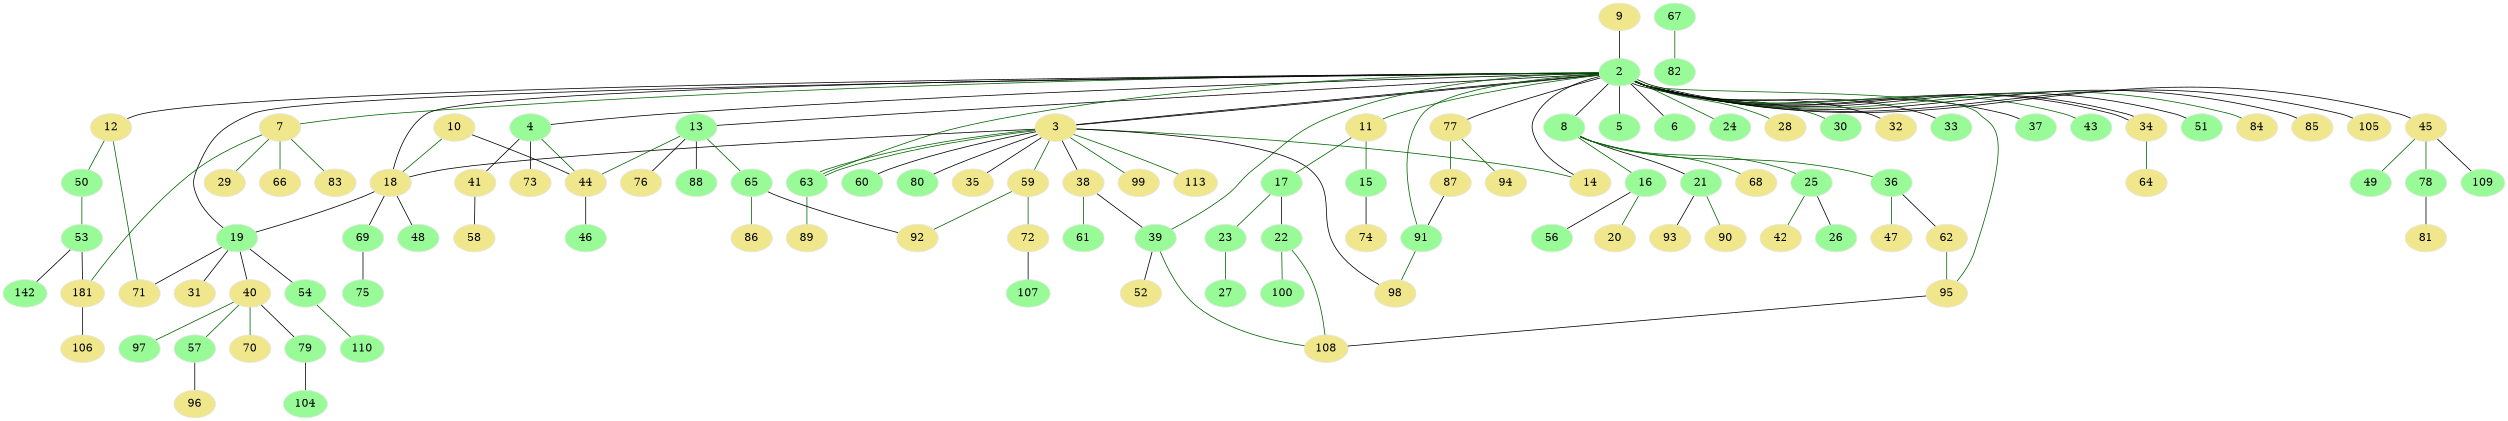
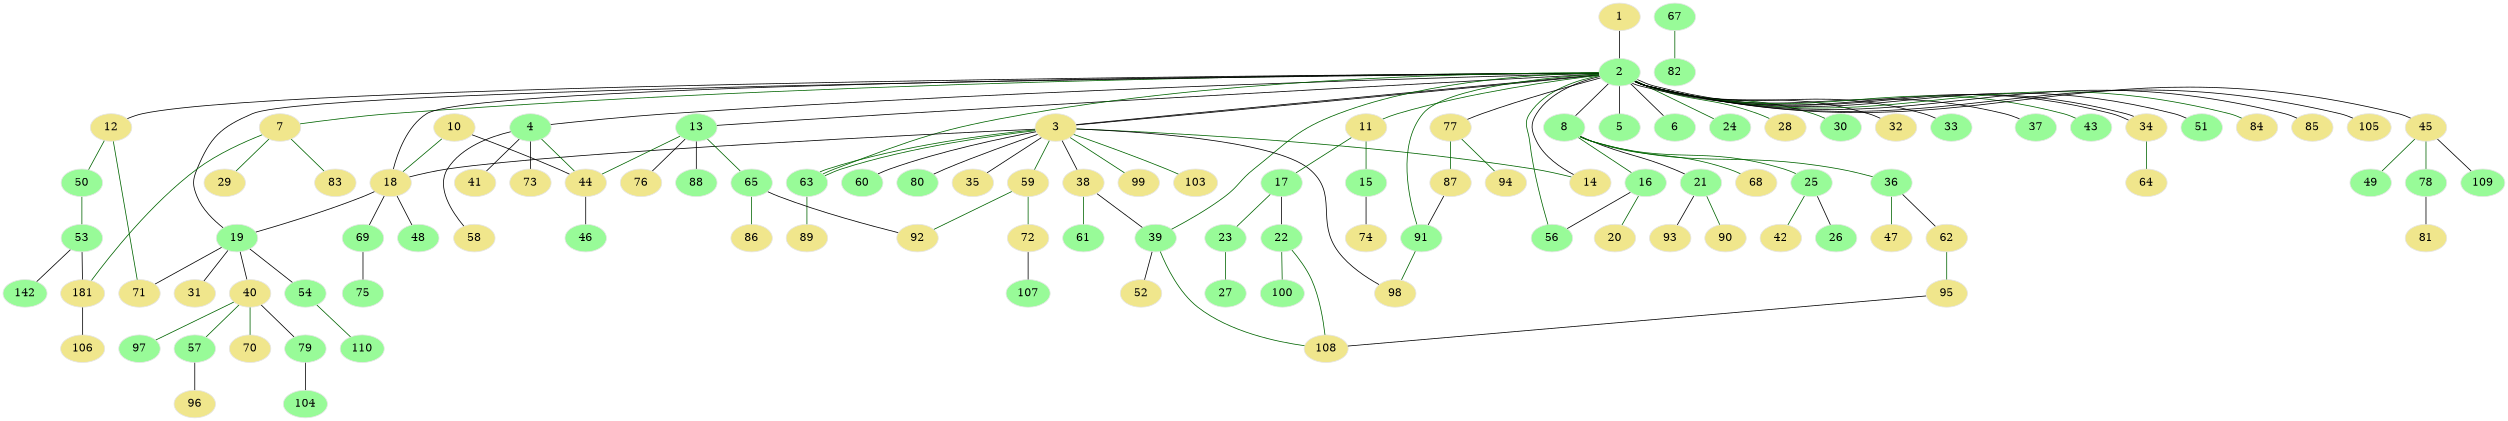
  graph {
    node [color=gray90 fillcolor=khaki style=filled]
    edge [color=black]
    2 [fillcolor=palegreen]
-   1 [label=9]
+   1
    3
    4 [fillcolor=palegreen]
    5 [fillcolor=palegreen]
    6 [fillcolor=palegreen]
    7
    8 [fillcolor=palegreen]
    11
    12
    13 [fillcolor=palegreen]
    14
    18
    19 [fillcolor=palegreen]
    24 [fillcolor=palegreen]
    28
    30 [fillcolor=palegreen]
    32
    33 [fillcolor=palegreen]
    34
    37 [fillcolor=palegreen]
    39 [fillcolor=palegreen]
    43 [fillcolor=palegreen]
    45
    51 [fillcolor=palegreen]
    56 [fillcolor=palegreen]
    63 [fillcolor=palegreen]
    77
    84
    85
    91 [fillcolor=palegreen]
    105
    35
    38
    59
    60 [fillcolor=palegreen]
    80 [fillcolor=palegreen]
    98
    99
-   103 [label=113]
+   103
    41
    44
    58
    73
    29
-   66
    83
    n48 [label=181]
    16 [fillcolor=palegreen]
    21 [fillcolor=palegreen]
    25 [fillcolor=palegreen]
    36 [fillcolor=palegreen]
    68
    15 [fillcolor=palegreen]
    17 [fillcolor=palegreen]
    50 [fillcolor=palegreen]
    71
    65 [fillcolor=palegreen]
    76
    88 [fillcolor=palegreen]
    48 [fillcolor=palegreen]
    69 [fillcolor=palegreen]
    31
    40
    54 [fillcolor=palegreen]
    64
    108
    52
    49 [fillcolor=palegreen]
    78 [fillcolor=palegreen]
    109 [fillcolor=palegreen]
    89
    94
    87
    61 [fillcolor=palegreen]
    92
    72
    46 [fillcolor=palegreen]
    106
    20
    90
    93
    26 [fillcolor=palegreen]
    42
    47
    62
    10
    74
    22 [fillcolor=palegreen]
    23 [fillcolor=palegreen]
    53 [fillcolor=palegreen]
    86
    100 [fillcolor=palegreen]
    27 [fillcolor=palegreen]
    75 [fillcolor=palegreen]
    57 [fillcolor=palegreen]
    70
    79 [fillcolor=palegreen]
    97 [fillcolor=palegreen]
    110 [fillcolor=palegreen]
    95
    96
    104 [fillcolor=palegreen]
    81
    n105 [fillcolor=palegreen label=142]
    67 [fillcolor=palegreen]
    82 [fillcolor=palegreen]
    107 [fillcolor=palegreen]
    2 -- 3
    2 -- 3
    2 -- 4
    2 -- 5
    2 -- 6
    2 -- 7 [color=darkgreen]
    2 -- 8
    2 -- 11 [color=darkgreen]
    2 -- 12
    2 -- 13
    2 -- 14
    2 -- 18
    2 -- 19
    2 -- 24 [color=darkgreen]
    2 -- 28 [color=darkgreen]
    2 -- 30 [color=darkgreen]
    2 -- 32
    2 -- 33
    2 -- 34
    2 -- 34
    2 -- 37
    2 -- 39 [color=darkgreen]
    2 -- 43 [color=darkgreen]
    2 -- 45
    2 -- 51
-   2 -- 95 [color=darkgreen]
+   2 -- 56 [color=darkgreen]
    2 -- 63 [color=darkgreen]
    2 -- 77
    2 -- 84 [color=darkgreen]
    2 -- 85
    2 -- 91 [color=darkgreen]
    2 -- 105
    1 -- 2
    3 -- 14 [color=darkgreen]
    3 -- 18
    3 -- 63 [color=darkgreen]
    3 -- 63 [color=darkgreen]
    3 -- 35
    3 -- 38
    3 -- 59 [color=darkgreen]
    3 -- 60
    3 -- 80
    3 -- 98
    3 -- 99 [color=darkgreen]
    3 -- 103 [color=darkgreen]
    4 -- 41
    4 -- 44 [color=darkgreen]
-   41 -- 58
+   4 -- 58
    4 -- 73
    7 -- 29 [color=darkgreen]
-   7 -- 66 [color=darkgreen]
    7 -- 83 [color=darkgreen]
    7 -- n48 [color=darkgreen]
    8 -- 16 [color=darkgreen]
    8 -- 21
    8 -- 25 [color=darkgreen]
    8 -- 36 [color=darkgreen]
    8 -- 68 [color=darkgreen]
    11 -- 15 [color=darkgreen]
    11 -- 17 [color=darkgreen]
    12 -- 50 [color=darkgreen]
    12 -- 71 [color=darkgreen]
    13 -- 44 [color=darkgreen]
    13 -- 65 [color=darkgreen]
    13 -- 76
    13 -- 88
    18 -- 19
    18 -- 48
    18 -- 69
    19 -- 71
    19 -- 31
    19 -- 40
    19 -- 54
    34 -- 64 [color=darkgreen]
    39 -- 108 [color=darkgreen]
    39 -- 52
    45 -- 49 [color=darkgreen]
    45 -- 78 [color=darkgreen]
    45 -- 109
    63 -- 89 [color=darkgreen]
    77 -- 94 [color=darkgreen]
    77 -- 87 [color=darkgreen]
    91 -- 98 [color=darkgreen]
    38 -- 39
    38 -- 61 [color=darkgreen]
    59 -- 92 [color=darkgreen]
    59 -- 72 [color=darkgreen]
    44 -- 46
    n48 -- 106
    16 -- 56
    16 -- 20 [color=darkgreen]
    21 -- 90 [color=darkgreen]
    21 -- 93
    25 -- 26
    25 -- 42 [color=darkgreen]
    36 -- 47 [color=darkgreen]
    36 -- 62
    15 -- 74
    17 -- 22
    17 -- 23 [color=darkgreen]
    50 -- 53 [color=darkgreen]
    65 -- 92
    65 -- 86 [color=darkgreen]
    69 -- 75
    40 -- 57 [color=darkgreen]
    40 -- 70 [color=darkgreen]
    40 -- 79
    40 -- 97 [color=darkgreen]
    54 -- 110 [color=darkgreen]
    78 -- 81
    87 -- 91
    72 -- 107
    62 -- 95 [color=darkgreen]
    10 -- 18 [color=darkgreen]
    10 -- 44
    22 -- 108 [color=darkgreen]
    22 -- 100 [color=darkgreen]
    23 -- 27 [color=darkgreen]
    53 -- n48
    53 -- n105
    57 -- 96
    79 -- 104
    95 -- 108
    67 -- 82 [color=darkgreen]
  }
